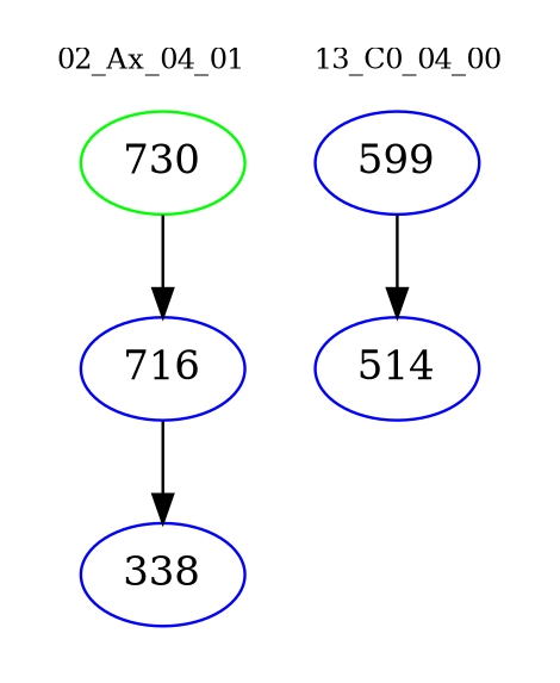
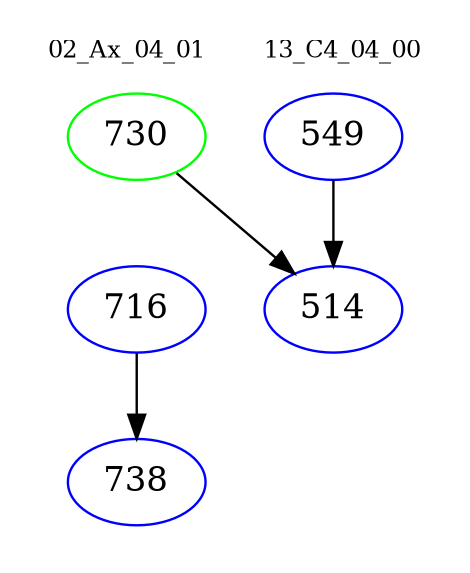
  digraph {
    node [color=blue]
    edge [color=black]
    n1 [color=green label=730]
    n2 [label=716]
-   n3 [label=338]
-   n4 [label=599]
+   n3 [label=738]
+   n4 [label=549]
    n5 [label=514]
    subgraph cluster_1 {
      color=white
      fontsize=10
      label="02_Ax_04_01"
      n1
      n2
      n3
    }
    subgraph cluster_2 {
      color=white
      fontsize=10
-     label="13_C0_04_00"
+     label="13_C4_04_00"
      n4
      n5
    }
-   n1 -> n2
+   n1 -> n5
    n2 -> n3
    n4 -> n5
  }
